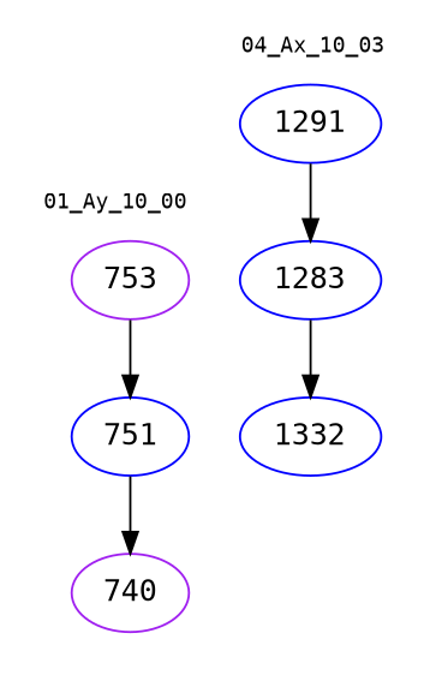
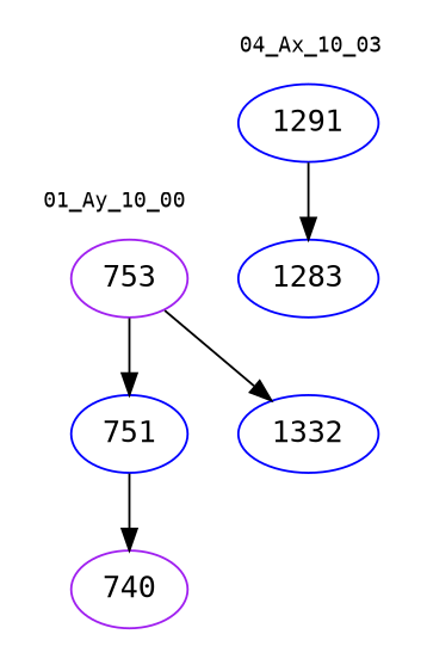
  digraph {
    fontname="DejaVu Sans Mono"
    node [color=blue fontname="DejaVu Sans Mono"]
    edge [color=black fontname="DejaVu Sans Mono"]
    n1 [color=purple label=753]
    n2 [label=751]
    n3 [color=purple label=740]
    n4 [label=1291]
    n5 [label=1283]
    n6 [label=1332]
    subgraph cluster_1 {
      color=white
      fontsize=10
      label="01_Ay_10_00"
      n1
      n2
      n3
    }
    subgraph cluster_2 {
      color=white
      fontsize=10
      label="04_Ax_10_03"
      n4
      n5
      n6
    }
    n1 -> n2
    n2 -> n3
    n4 -> n5
-   n5 -> n6
+   n1 -> n6
  }
